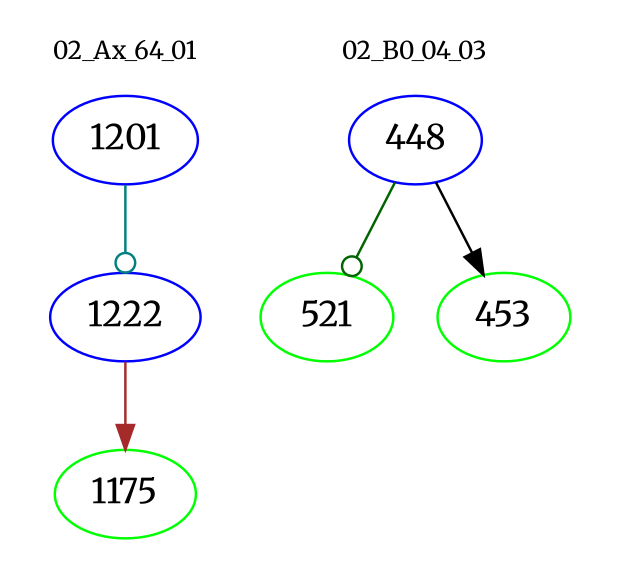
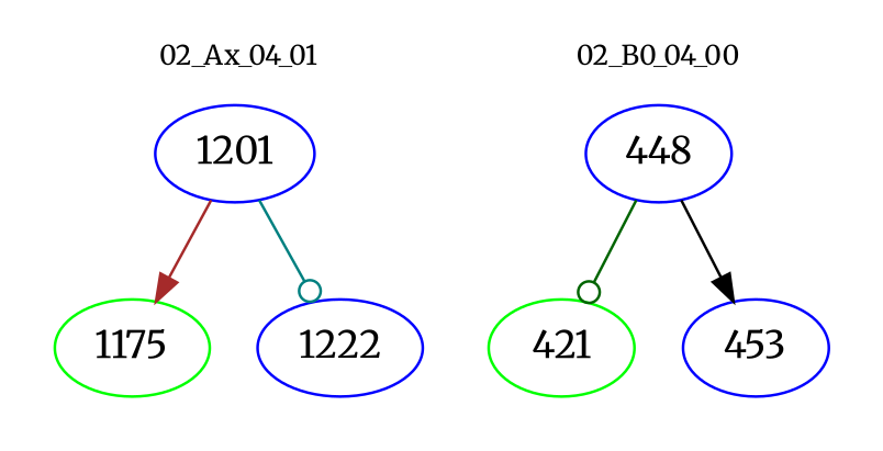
  digraph {
    fontname=Merriweather
    node [color=blue fontname=Merriweather]
    edge [arrowhead=normal fontname=Merriweather]
    n1 [label=1201]
    n2 [color=green label=1175]
    n3 [label=1222]
    n4 [label=448]
-   n5 [color=green label=521]
-   n6 [color=green label=453]
+   n5 [color=green label=421]
+   n6 [label=453]
    subgraph cluster_1 {
      color=white
      fontsize=10
-     label="02_Ax_64_01"
+     label="02_Ax_04_01"
      n1
      n2
      n3
    }
    subgraph cluster_2 {
      color=white
      fontsize=10
-     label="02_B0_04_03"
+     label="02_B0_04_00"
      n4
      n5
      n6
    }
-   n3 -> n2 [color=brown]
+   n1 -> n2 [color=brown]
    n1 -> n3 [arrowhead=odot color=teal]
    n4 -> n5 [arrowhead=odot color=darkgreen]
    n4 -> n6 [color=black]
  }
